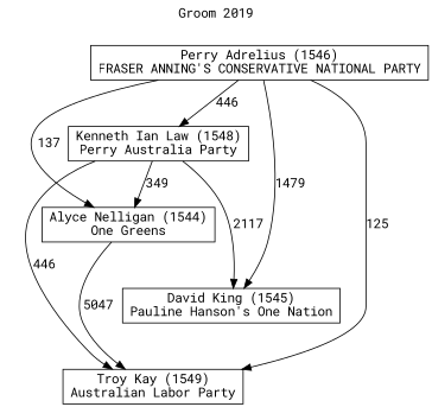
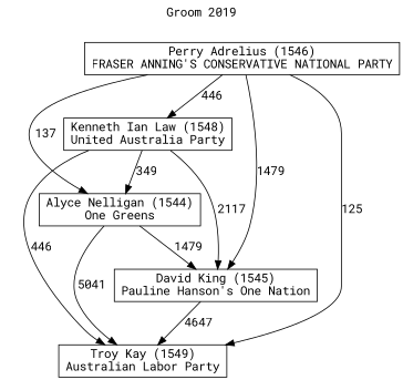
  digraph {
    fontname="Roboto Mono"
    label="Groom 2019"
    labelloc=t
    mclimit=10
    node [fontname="Roboto Mono" shape=box]
    edge [fontname="Roboto Mono"]
    n1 [label="Alyce Nelligan (1544)\nOne Greens"]
    n2 [label="David King (1545)\nPauline Hanson's One Nation"]
    n3 [label="Troy Kay (1549)\nAustralian Labor Party"]
-   n4 [label="Kenneth Ian Law (1548)\nPerry Australia Party"]
+   n4 [label="Kenneth Ian Law (1548)\nUnited Australia Party"]
    n5 [label="Perry Adrelius (1546)\nFRASER ANNING'S CONSERVATIVE NATIONAL PARTY"]
-   n1 -> n3 [label=5047]
+   n1 -> n2 [label=1479]
+   n1 -> n3 [label=5041]
+   n2 -> n3 [label=4647]
    n4 -> n1 [label=349]
    n4 -> n2 [label=2117]
    n4 -> n3 [label=446]
    n5 -> n1 [label=137]
    n5 -> n2 [label=1479]
    n5 -> n3 [label=125]
    n5 -> n4 [label=446]
  }
